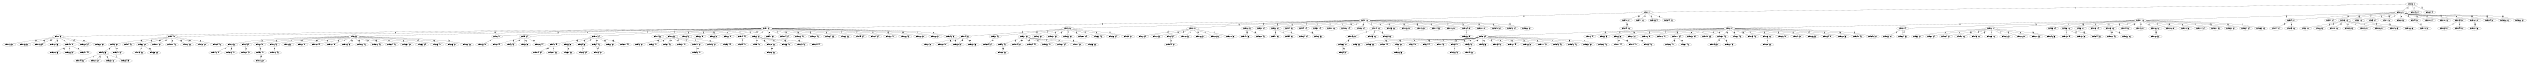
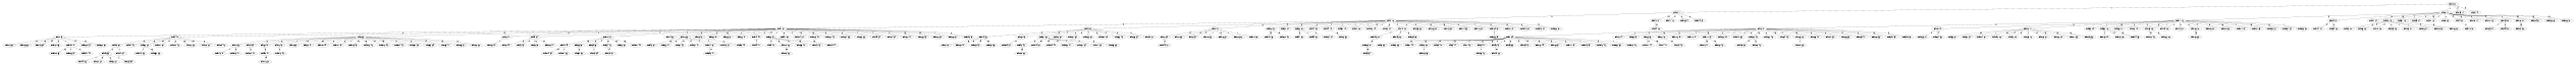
  graph {
    n1 [label="nodo143 (0)"]
    n2 [label="nodo17 (7)"]
    n3 [label="nodo16 (11)"]
    n4 [label="nodo145 (14)"]
    n5 [label="nodo274 (9)"]
    n6 [label="nodo7 (18)"]
    n7 [label="nodo40 (27)"]
    n8 [label="nodo47 (18)"]
    n9 [label="nodo133 (9)"]
    n10 [label="nodo249 (15)"]
    n11 [label="nodo11 (16)"]
    n12 [label="nodo29 (21)"]
    n13 [label="nodo41 (24)"]
    n14 [label="nodo46 (15)"]
    n15 [label="nodo57 (13)"]
    n16 [label="nodo69 (24)"]
    n17 [label="nodo71 (18)"]
    n18 [label="nodo80 (23)"]
    n19 [label="nodo94 (20)"]
    n20 [label="nodo100 (14)"]
    n21 [label="nodo101 (13)"]
    n22 [label="nodo139 (20)"]
    n23 [label="nodo187 (21)"]
    n24 [label="nodo229 (31)"]
    n25 [label="nodo236 (26)"]
    n26 [label="nodo266 (31)"]
    n27 [label="nodo1 (37)"]
    n28 [label="nodo15 (26)"]
    n29 [label="nodo21 (27)"]
    n30 [label="nodo28 (23)"]
    n31 [label="nodo30 (24)"]
    n32 [label="nodo36 (22)"]
    n33 [label="nodo44 (25)"]
    n34 [label="nodo49 (19)"]
    n35 [label="nodo50 (19)"]
    n36 [label="nodo70 (28)"]
    n37 [label="nodo108 (19)"]
    n38 [label="nodo128 (24)"]
    n39 [label="nodo147 (22)"]
    n40 [label="nodo155 (38)"]
    n41 [label="nodo163 (20)"]
    n42 [label="nodo173 (30)"]
    n43 [label="nodo174 (33)"]
    n44 [label="nodo176 (20)"]
    n45 [label="nodo189 (22)"]
    n46 [label="nodo201 (21)"]
    n47 [label="nodo240 (30)"]
    n48 [label="nodo243 (24)"]
    n49 [label="nodo288 (37)"]
    n50 [label="nodo219 (28)"]
    n51 [label="nodo6 (27)"]
    n52 [label="nodo20 (19)"]
    n53 [label="nodo26 (17)"]
    n54 [label="nodo33 (29)"]
    n55 [label="nodo38 (18)"]
    n56 [label="nodo56 (27)"]
    n57 [label="nodo103 (19)"]
    n58 [label="nodo105 (23)"]
    n59 [label="nodo109 (28)"]
    n60 [label="nodo115 (27)"]
    n61 [label="nodo166 (18)"]
    n62 [label="nodo208 (20)"]
    n63 [label="nodo212 (36)"]
    n64 [label="nodo217 (34)"]
    n65 [label="nodo221 (23)"]
    n66 [label="nodo232 (31)"]
    n67 [label="nodo234 (34)"]
    n68 [label="nodo285 (23)"]
    n69 [label="nodo144 (27)"]
    n70 [label="nodo289 (26)"]
    n71 [label="nodo51 (20)"]
    n72 [label="nodo66 (23)"]
    n73 [label="nodo170 (28)"]
    n74 [label="nodo205 (25)"]
    n75 [label="nodo213 (21)"]
    n76 [label="nodo226 (21)"]
    n77 [label="nodo248 (23)"]
    n78 [label="nodo186 (26)"]
    n79 [label="nodo172 (37)"]
    n80 [label="nodo269 (27)"]
    n81 [label="nodo299 (22)"]
    n82 [label="nodo227 (36)"]
    n83 [label="nodo0 (48)"]
    n84 [label="nodo4 (40)"]
    n85 [label="nodo5 (33)"]
    n86 [label="nodo8 (47)"]
    n87 [label="nodo9 (34)"]
    n88 [label="nodo10 (34)"]
    n89 [label="nodo14 (36)"]
    n90 [label="nodo18 (33)"]
    n91 [label="nodo25 (46)"]
    n92 [label="nodo58 (40)"]
    n93 [label="nodo65 (37)"]
    n94 [label="nodo68 (41)"]
    n95 [label="nodo79 (49)"]
    n96 [label="nodo85 (31)"]
    n97 [label="nodo91 (50)"]
    n98 [label="nodo104 (34)"]
    n99 [label="nodo125 (40)"]
    n100 [label="nodo160 (48)"]
    n101 [label="nodo164 (35)"]
    n102 [label="nodo185 (36)"]
    n103 [label="nodo199 (34)"]
    n104 [label="nodo214 (34)"]
    n105 [label="nodo231 (41)"]
    n106 [label="nodo268 (45)"]
    n107 [label="nodo281 (50)"]
    n108 [label="nodo282 (37)"]
    n109 [label="nodo293 (48)"]
    n110 [label="nodo19 (35)"]
    n111 [label="nodo32 (45)"]
    n112 [label="nodo37 (30)"]
    n113 [label="nodo73 (32)"]
    n114 [label="nodo151 (32)"]
    n115 [label="nodo153 (30)"]
    n116 [label="nodo200 (29)"]
    n117 [label="nodo235 (43)"]
    n118 [label="nodo238 (34)"]
    n119 [label="nodo291 (37)"]
    n120 [label="nodo61 (39)"]
    n121 [label="nodo72 (35)"]
    n122 [label="nodo84 (34)"]
    n123 [label="nodo102 (36)"]
    n124 [label="nodo188 (37)"]
    n125 [label="nodo203 (26)"]
    n126 [label="nodo270 (32)"]
    n127 [label="nodo197 (38)"]
    n128 [label="nodo220 (43)"]
    n129 [label="nodo97 (25)"]
    n130 [label="nodo99 (23)"]
    n131 [label="nodo134 (24)"]
    n132 [label="nodo75 (35)"]
    n133 [label="nodo195 (22)"]
    n134 [label="nodo193 (26)"]
    n135 [label="nodo239 (25)"]
    n136 [label="nodo258 (29)"]
    n137 [label="nodo283 (27)"]
    n138 [label="nodo2 (39)"]
    n139 [label="nodo13 (44)"]
    n140 [label="nodo55 (45)"]
    n141 [label="nodo83 (32)"]
    n142 [label="nodo87 (31)"]
    n143 [label="nodo106 (40)"]
    n144 [label="nodo112 (47)"]
    n145 [label="nodo117 (34)"]
    n146 [label="nodo132 (29)"]
    n147 [label="nodo140 (35)"]
    n148 [label="nodo150 (43)"]
    n149 [label="nodo162 (45)"]
    n150 [label="nodo169 (45)"]
    n151 [label="nodo183 (28)"]
    n152 [label="nodo223 (40)"]
    n153 [label="nodo247 (30)"]
    n154 [label="nodo256 (35)"]
    n155 [label="nodo259 (41)"]
    n156 [label="nodo280 (33)"]
    n157 [label="nodo290 (45)"]
    n158 [label="nodo292 (30)"]
    n159 [label="nodo135 (21)"]
    n160 [label="nodo284 (33)"]
    n161 [label="nodo35 (37)"]
    n162 [label="nodo60 (34)"]
    n163 [label="nodo124 (37)"]
    n164 [label="nodo192 (26)"]
    n165 [label="nodo196 (22)"]
    n166 [label="nodo225 (18)"]
    n167 [label="nodo275 (31)"]
    n168 [label="nodo276 (20)"]
    n169 [label="nodo277 (35)"]
    n170 [label="nodo296 (35)"]
    n171 [label="nodo130 (19)"]
    n172 [label="nodo157 (32)"]
    n173 [label="nodo244 (33)"]
    n174 [label="nodo122 (43)"]
    n175 [label="nodo136 (26)"]
    n176 [label="nodo182 (33)"]
    n177 [label="nodo3 (55)"]
    n178 [label="nodo23 (55)"]
    n179 [label="nodo27 (49)"]
    n180 [label="nodo31 (52)"]
    n181 [label="nodo34 (40)"]
    n182 [label="nodo54 (44)"]
    n183 [label="nodo77 (45)"]
    n184 [label="nodo89 (41)"]
    n185 [label="nodo93 (48)"]
    n186 [label="nodo95 (55)"]
    n187 [label="nodo159 (48)"]
    n188 [label="nodo167 (49)"]
    n189 [label="nodo168 (57)"]
    n190 [label="nodo171 (42)"]
    n191 [label="nodo245 (45)"]
    n192 [label="nodo246 (46)"]
    n193 [label="nodo252 (52)"]
    n194 [label="nodo273 (46)"]
    n195 [label="nodo111 (44)"]
    n196 [label="nodo114 (47)"]
    n197 [label="nodo154 (43)"]
    n198 [label="nodo218 (47)"]
    n199 [label="nodo261 (46)"]
    n200 [label="nodo198 (52)"]
    n201 [label="nodo287 (48)"]
    n202 [label="nodo210 (35)"]
    n203 [label="nodo113 (52)"]
    n204 [label="nodo138 (58)"]
    n205 [label="nodo175 (59)"]
    n206 [label="nodo181 (53)"]
    n207 [label="nodo190 (47)"]
    n208 [label="nodo260 (54)"]
    n209 [label="nodo262 (50)"]
    n210 [label="nodo48 (52)"]
    n211 [label="nodo74 (43)"]
    n212 [label="nodo86 (60)"]
    n213 [label="nodo107 (51)"]
    n214 [label="nodo110 (46)"]
    n215 [label="nodo118 (58)"]
    n216 [label="nodo137 (60)"]
    n217 [label="nodo204 (46)"]
    n218 [label="nodo12 (36)"]
    n219 [label="nodo24 (39)"]
    n220 [label="nodo62 (40)"]
    n221 [label="nodo76 (43)"]
    n222 [label="nodo78 (53)"]
    n223 [label="nodo82 (41)"]
    n224 [label="nodo120 (49)"]
    n225 [label="nodo121 (40)"]
    n226 [label="nodo123 (48)"]
    n227 [label="nodo126 (46)"]
    n228 [label="nodo216 (45)"]
    n229 [label="nodo224 (48)"]
    n230 [label="nodo237 (50)"]
    n231 [label="nodo253 (39)"]
    n232 [label="nodo263 (47)"]
    n233 [label="nodo265 (51)"]
    n234 [label="nodo267 (38)"]
    n235 [label="nodo165 (40)"]
    n236 [label="nodo22 (49)"]
    n237 [label="nodo43 (45)"]
    n238 [label="nodo52 (50)"]
    n239 [label="nodo206 (44)"]
    n240 [label="nodo42 (49)"]
    n241 [label="nodo53 (50)"]
    n242 [label="nodo59 (38)"]
    n243 [label="nodo64 (46)"]
    n244 [label="nodo88 (52)"]
    n245 [label="nodo207 (49)"]
    n246 [label="nodo45 (51)"]
    n247 [label="nodo63 (41)"]
    n248 [label="nodo67 (45)"]
    n249 [label="nodo131 (47)"]
    n250 [label="nodo141 (37)"]
    n251 [label="nodo146 (37)"]
    n252 [label="nodo295 (49)"]
    n253 [label="nodo294 (41)"]
    n254 [label="nodo90 (42)"]
    n255 [label="nodo127 (36)"]
    n256 [label="nodo233 (42)"]
    n257 [label="nodo242 (46)"]
    n258 [label="nodo279 (44)"]
    n259 [label="nodo81 (51)"]
    n260 [label="nodo222 (40)"]
    n261 [label="nodo230 (54)"]
    n262 [label="nodo257 (55)"]
    n263 [label="nodo209 (54)"]
    n264 [label="nodo96 (43)"]
    n265 [label="nodo119 (50)"]
    n266 [label="nodo129 (49)"]
    n267 [label="nodo156 (41)"]
    n268 [label="nodo161 (34)"]
    n269 [label="nodo177 (32)"]
    n270 [label="nodo255 (35)"]
    n271 [label="nodo149 (31)"]
    n272 [label="nodo39 (54)"]
    n273 [label="nodo272 (58)"]
    n274 [label="nodo228 (53)"]
    n275 [label="nodo158 (48)"]
    n276 [label="nodo191 (68)"]
    n277 [label="nodo202 (63)"]
    n278 [label="nodo286 (54)"]
    n279 [label="nodo297 (49)"]
    n280 [label="nodo98 (55)"]
    n281 [label="nodo241 (64)"]
    n282 [label="nodo142 (56)"]
    n283 [label="nodo652 (65)"]
    n284 [label="nodo148 (47)"]
    n285 [label="nodo215 (41)"]
    n286 [label="nodo180 (42)"]
    n287 [label="nodo92 (41)"]
    n288 [label="nodo178 (45)"]
    n289 [label="nodo179 (69)"]
    n290 [label="nodo271 (56)"]
    n291 [label="nodo250 (58)"]
    n292 [label="nodo264 (39)"]
    n293 [label="nodo184 (57)"]
    n294 [label="nodo298 (47)"]
    n295 [label="nodo278 (56)"]
    n296 [label="nodo116 (60)"]
    n297 [label="nodo194 (56)"]
    n298 [label="nodo211 (60)"]
    n299 [label="nodo251 (61)"]
    n300 [label="nodo254 (59)"]
    n1 -- n2 [label=7]
    n1 -- n3 [label=11]
    n1 -- n4 [label=14]
    n1 -- n5 [label=9]
    n2 -- n6 [label=11]
    n2 -- n7 [label=20]
    n2 -- n8 [label=11]
    n2 -- n9 [label=2]
    n2 -- n10 [label=8]
    n3 -- n11 [label=5]
    n3 -- n12 [label=10]
    n3 -- n13 [label=13]
    n3 -- n14 [label=4]
    n3 -- n15 [label=2]
    n3 -- n16 [label=13]
    n3 -- n17 [label=7]
    n3 -- n18 [label=12]
    n3 -- n19 [label=9]
    n3 -- n20 [label=3]
    n3 -- n21 [label=2]
    n3 -- n22 [label=9]
    n3 -- n23 [label=10]
    n3 -- n24 [label=20]
    n3 -- n25 [label=15]
    n3 -- n26 [label=20]
    n6 -- n27 [label=19]
    n6 -- n28 [label=8]
    n6 -- n29 [label=9]
    n6 -- n30 [label=5]
    n6 -- n31 [label=6]
    n6 -- n32 [label=4]
    n6 -- n33 [label=7]
    n6 -- n34 [label=1]
    n6 -- n35 [label=1]
    n6 -- n36 [label=10]
    n6 -- n37 [label=1]
    n6 -- n38 [label=6]
    n6 -- n39 [label=4]
    n6 -- n40 [label=20]
    n6 -- n41 [label=2]
    n6 -- n42 [label=12]
    n6 -- n43 [label=15]
    n6 -- n44 [label=2]
    n6 -- n45 [label=4]
    n6 -- n46 [label=3]
    n6 -- n47 [label=12]
    n6 -- n48 [label=6]
    n6 -- n49 [label=19]
    n7 -- n50 [label=13]
    n11 -- n51 [label=11]
    n11 -- n52 [label=3]
    n11 -- n53 [label=1]
    n11 -- n54 [label=13]
    n11 -- n55 [label=2]
    n11 -- n56 [label=11]
    n11 -- n57 [label=3]
    n11 -- n58 [label=7]
    n11 -- n59 [label=12]
    n11 -- n60 [label=11]
    n11 -- n61 [label=2]
    n11 -- n62 [label=4]
    n11 -- n63 [label=20]
    n11 -- n64 [label=18]
    n11 -- n65 [label=7]
    n11 -- n66 [label=15]
    n11 -- n67 [label=18]
    n11 -- n68 [label=7]
    n12 -- n69 [label=9]
    n12 -- n70 [label=8]
    n14 -- n71 [label=6]
    n14 -- n72 [label=9]
    n14 -- n73 [label=14]
    n14 -- n74 [label=11]
    n14 -- n75 [label=7]
    n14 -- n76 [label=7]
    n14 -- n77 [label=9]
    n15 -- n78 [label=13]
    n19 -- n79 [label=17]
    n22 -- n80 [label=7]
    n22 -- n81 [label=2]
    n23 -- n82 [label=15]
    n27 -- n83 [label=18]
    n27 -- n84 [label=10]
    n27 -- n85 [label=3]
    n27 -- n86 [label=17]
    n27 -- n87 [label=4]
    n27 -- n88 [label=4]
    n27 -- n89 [label=6]
    n27 -- n90 [label=3]
    n27 -- n91 [label=16]
    n27 -- n92 [label=10]
    n27 -- n93 [label=7]
    n27 -- n94 [label=11]
    n27 -- n95 [label=19]
    n27 -- n96 [label=1]
    n27 -- n97 [label=20]
    n27 -- n98 [label=4]
    n27 -- n99 [label=10]
    n27 -- n100 [label=18]
    n27 -- n101 [label=5]
    n27 -- n102 [label=6]
    n27 -- n103 [label=4]
    n27 -- n104 [label=4]
    n27 -- n105 [label=11]
    n27 -- n106 [label=15]
    n27 -- n107 [label=20]
    n27 -- n108 [label=7]
    n27 -- n109 [label=18]
    n28 -- n110 [label=9]
    n28 -- n111 [label=19]
    n28 -- n112 [label=4]
    n28 -- n113 [label=6]
    n28 -- n114 [label=6]
    n28 -- n115 [label=4]
    n28 -- n116 [label=3]
    n28 -- n117 [label=17]
    n28 -- n118 [label=8]
    n28 -- n119 [label=11]
    n29 -- n120 [label=14]
    n29 -- n121 [label=10]
    n29 -- n122 [label=9]
    n29 -- n123 [label=11]
    n29 -- n124 [label=12]
    n29 -- n125 [label=1]
    n29 -- n126 [label=7]
    n30 -- n127 [label=15]
    n30 -- n128 [label=20]
    n32 -- n129 [label=3]
    n32 -- n130 [label=1]
    n32 -- n131 [label=2]
    n34 -- n132 [label=16]
    n39 -- n133 [label=4]
    n39 -- n134 [label=4]
    n39 -- n135 [label=3]
    n45 -- n136 [label=7]
    n51 -- n138 [label=12]
    n51 -- n139 [label=17]
    n51 -- n140 [label=18]
    n51 -- n141 [label=5]
    n51 -- n142 [label=4]
    n51 -- n143 [label=13]
    n51 -- n144 [label=20]
    n51 -- n145 [label=7]
    n51 -- n146 [label=2]
    n51 -- n147 [label=8]
    n51 -- n148 [label=16]
    n51 -- n149 [label=18]
    n51 -- n150 [label=18]
    n51 -- n151 [label=1]
    n51 -- n152 [label=13]
    n51 -- n153 [label=3]
    n51 -- n154 [label=8]
    n51 -- n155 [label=14]
    n51 -- n156 [label=6]
    n51 -- n157 [label=18]
    n51 -- n158 [label=3]
    n52 -- n159 [label=2]
    n52 -- n160 [label=14]
    n53 -- n161 [label=20]
    n53 -- n162 [label=17]
    n53 -- n163 [label=20]
    n53 -- n164 [label=9]
    n53 -- n165 [label=5]
    n53 -- n166 [label=1]
    n53 -- n167 [label=14]
    n53 -- n168 [label=3]
    n53 -- n169 [label=18]
    n53 -- n170 [label=18]
    n55 -- n171 [label=1]
    n55 -- n172 [label=14]
    n55 -- n173 [label=15]
    n58 -- n174 [label=20]
    n58 -- n175 [label=3]
    n61 -- n176 [label=15]
    n83 -- n203 [label=12]
    n83 -- n204 [label=18]
    n83 -- n205 [label=19]
    n83 -- n206 [label=13]
    n83 -- n207 [label=7]
    n83 -- n208 [label=14]
    n83 -- n209 [label=10]
    n84 -- n210 [label=12]
    n84 -- n211 [label=3]
    n84 -- n212 [label=20]
    n84 -- n213 [label=11]
    n84 -- n214 [label=6]
    n84 -- n215 [label=18]
    n84 -- n216 [label=20]
    n84 -- n217 [label=6]
    n85 -- n218 [label=3]
    n85 -- n219 [label=6]
    n85 -- n220 [label=7]
    n85 -- n221 [label=10]
    n85 -- n222 [label=20]
    n85 -- n223 [label=8]
    n85 -- n224 [label=16]
    n85 -- n225 [label=7]
    n85 -- n226 [label=15]
    n85 -- n227 [label=13]
    n85 -- n228 [label=12]
    n85 -- n229 [label=15]
    n85 -- n230 [label=17]
    n85 -- n231 [label=6]
    n85 -- n232 [label=14]
    n85 -- n233 [label=18]
    n85 -- n234 [label=5]
    n86 -- n235 [label=1]
    n87 -- n236 [label=15]
    n87 -- n237 [label=11]
    n87 -- n238 [label=16]
    n87 -- n239 [label=10]
    n88 -- n240 [label=15]
    n88 -- n241 [label=16]
    n88 -- n242 [label=4]
    n88 -- n243 [label=12]
    n88 -- n244 [label=18]
    n88 -- n245 [label=15]
    n90 -- n246 [label=18]
    n90 -- n247 [label=8]
    n90 -- n248 [label=12]
    n90 -- n249 [label=14]
    n90 -- n250 [label=4]
    n90 -- n251 [label=4]
    n91 -- n252 [label=6]
    n95 -- n253 [label=4]
    n96 -- n254 [label=11]
    n96 -- n255 [label=5]
    n96 -- n256 [label=11]
    n96 -- n257 [label=15]
    n96 -- n258 [label=13]
    n110 -- n259 [label=16]
    n110 -- n260 [label=5]
    n110 -- n261 [label=19]
    n110 -- n262 [label=20]
    n111 -- n263 [label=17]
    n112 -- n264 [label=13]
    n112 -- n265 [label=20]
    n112 -- n266 [label=19]
    n112 -- n267 [label=11]
    n112 -- n268 [label=4]
    n112 -- n269 [label=2]
    n112 -- n270 [label=5]
-   n122 -- n271 [label=3]
+   n120 -- n271 [label=3]
    n133 -- n137 [label=5]
    n137 -- n272 [label=15]
    n138 -- n177 [label=16]
    n138 -- n178 [label=16]
    n138 -- n179 [label=10]
    n138 -- n180 [label=13]
    n138 -- n181 [label=1]
    n138 -- n182 [label=5]
    n138 -- n183 [label=6]
    n138 -- n184 [label=2]
    n138 -- n185 [label=12]
    n138 -- n186 [label=16]
    n138 -- n187 [label=9]
    n138 -- n188 [label=10]
    n138 -- n189 [label=18]
    n138 -- n190 [label=3]
    n138 -- n191 [label=6]
    n138 -- n192 [label=7]
    n138 -- n193 [label=13]
    n138 -- n194 [label=7]
    n141 -- n195 [label=12]
    n141 -- n196 [label=15]
    n142 -- n197 [label=12]
    n145 -- n198 [label=13]
    n145 -- n199 [label=12]
    n148 -- n200 [label=9]
    n148 -- n201 [label=5]
    n151 -- n202 [label=7]
    n180 -- n274 [label=1]
    n184 -- n275 [label=7]
    n185 -- n276 [label=20]
    n207 -- n277 [label=16]
    n207 -- n278 [label=7]
    n207 -- n279 [label=2]
    n210 -- n280 [label=8]
    n210 -- n281 [label=17]
    n212 -- n282 [label=7]
    n212 -- n283 [label=16]
    n218 -- n284 [label=11]
    n218 -- n285 [label=5]
    n219 -- n286 [label=3]
    n220 -- n287 [label=3]
    n221 -- n288 [label=2]
    n240 -- n289 [label=20]
    n240 -- n290 [label=7]
    n241 -- n291 [label=8]
    n242 -- n292 [label=1]
    n243 -- n293 [label=14]
    n250 -- n294 [label=10]
    n255 -- n295 [label=20]
    n264 -- n273 [label=15]
    n280 -- n297 [label=1]
    n280 -- n298 [label=5]
    n280 -- n299 [label=6]
    n280 -- n300 [label=4]
    n287 -- n296 [label=19]
  }
